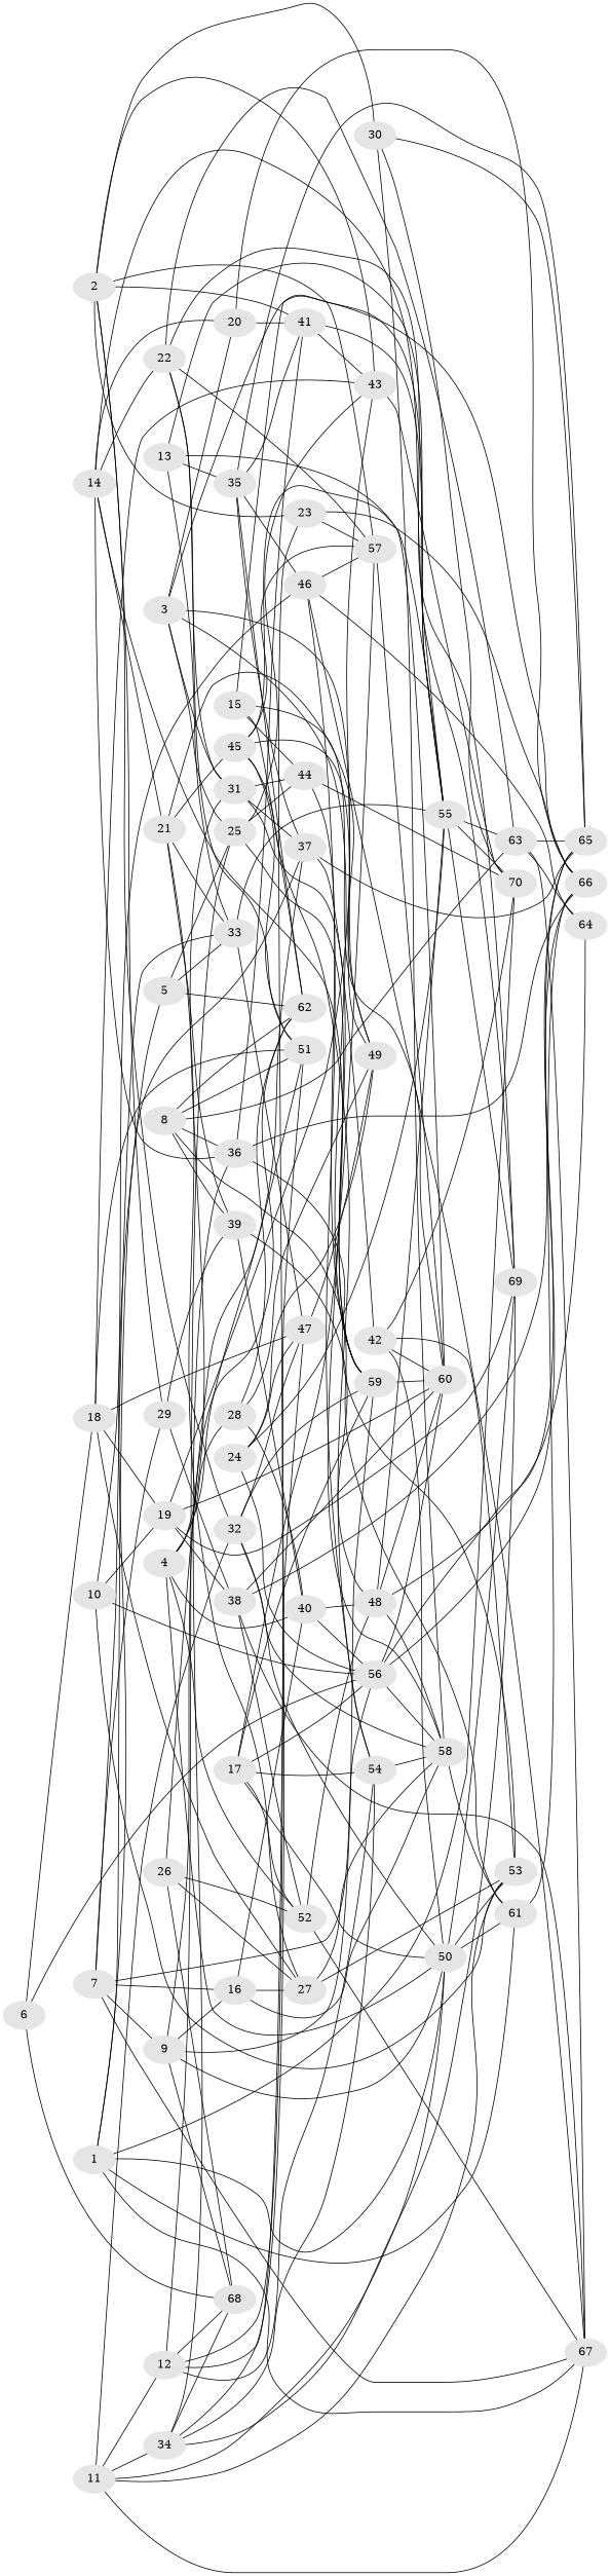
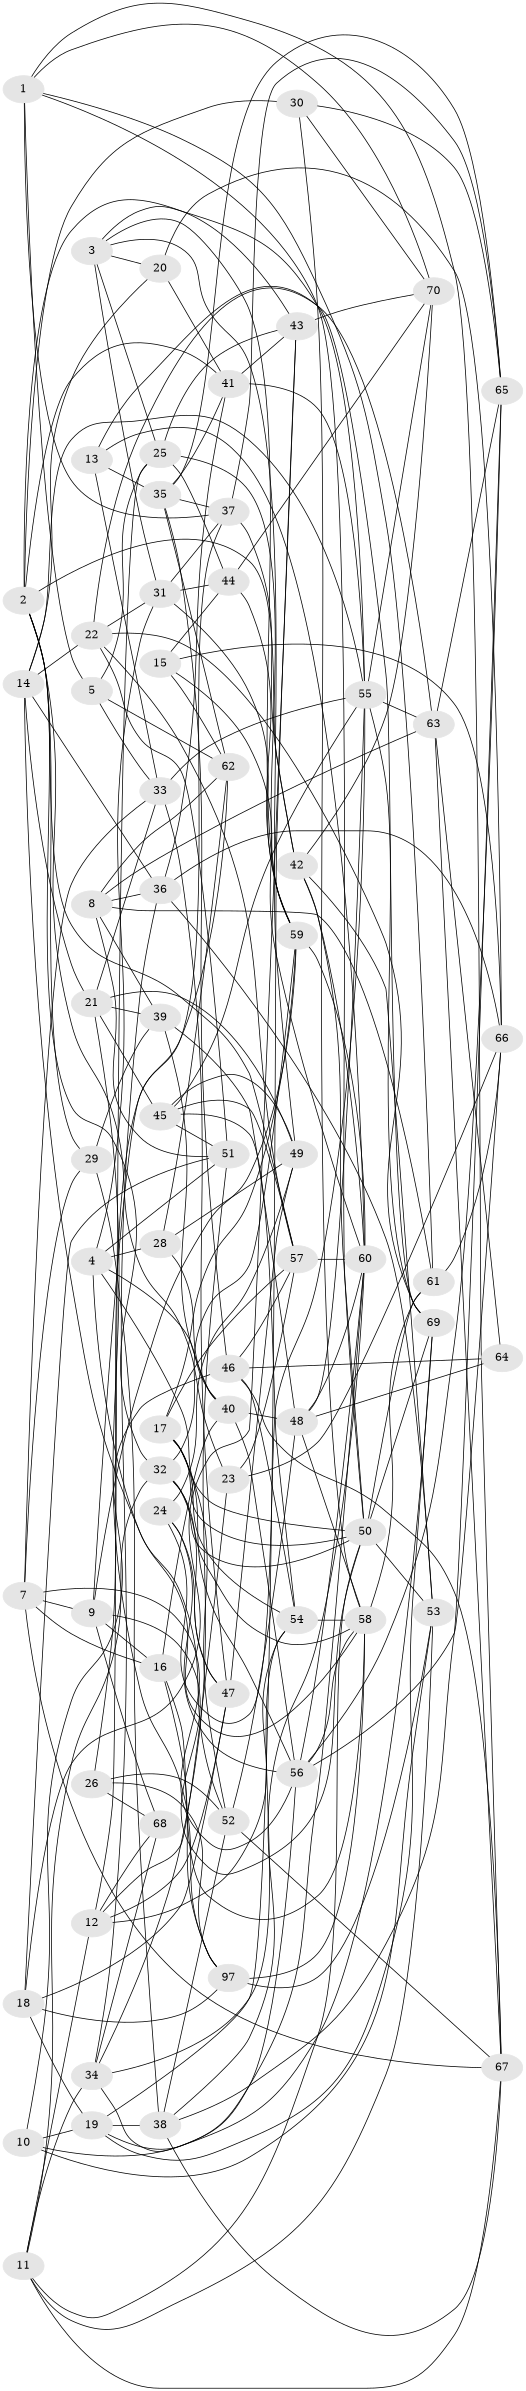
  graph {
    rankdir=LR
    node [color=gray90 style=filled]
    edge [weight=1.0]
    1
    5
    37
    50
    61
    67
    70
    25
    33
    62
    42
    65
    53
    69
    66
    2
    23
    29
    30
    32
    41
    43
    57
    39
    38
    58
    59
    47
    55
    60
    3
    20
    31
    49
    44
    63
    4
    28
    40
    51
    52
    56
    48
-   6
    18
    68
    19
-   27
+   27 [label=97]
    7
    9
    16
    8
    36
    64
    10
    46
    54
    11
    12
    34
    13
    35
    14
    21
    22
    45
    15
    17
    24
    26
    1 -- 5
    1 -- 37
    1 -- 50
    1 -- 61
    1 -- 67
    1 -- 70
    5 -- 25
    5 -- 33
    5 -- 62
    37 -- 42
    37 -- 65
    50 -- 61
    50 -- 53
    50 -- 69
    61 -- 66
    25 -- 43
    25 -- 59
    25 -- 44
    33 -- 47
    33 -- 55
    42 -- 50
    42 -- 70
    42 -- 53
    42 -- 60
+   2 -- 42
    2 -- 23
    2 -- 29
    2 -- 30
    2 -- 32
    2 -- 41
    2 -- 43
    2 -- 57
    23 -- 66
    23 -- 57
    29 -- 39
    29 -- 38
    30 -- 70
    30 -- 65
    30 -- 58
    32 -- 50
    32 -- 58
    32 -- 59
    32 -- 47
    41 -- 43
    41 -- 55
    43 -- 70
    57 -- 60 [weight=2.0]
    39 -- 40
    39 -- 48
    38 -- 67
    38 -- 65
    38 -- 60
    38 -- 52
    58 -- 61
    59 -- 60
    47 -- 49
    55 -- 70
    55 -- 69
    55 -- 63
    3 -- 25
    3 -- 59
    3 -- 55
    3 -- 20
    3 -- 31
    3 -- 49
    20 -- 66
    20 -- 41
    31 -- 37
    31 -- 59
    31 -- 44
    44 -- 70
    44 -- 59
    63 -- 67
    63 -- 65
    63 -- 64
    4 -- 50
    4 -- 31
    4 -- 28
    4 -- 40
    4 -- 51
    4 -- 52
    28 -- 62
    28 -- 49
    28 -- 40
    40 -- 56
    40 -- 48
    52 -- 67
    52 -- 48
    56 -- 65
    56 -- 66
    56 -- 58
    56 -- 60
    48 -- 58
    48 -- 55
    48 -- 60
    48 -- 64
-   6 -- 56
-   6 -- 18
-   6 -- 68 [weight=2.0]
    18 -- 43
    18 -- 47
    18 -- 51
    18 -- 19
    18 -- 27
    19 -- 69
    19 -- 43
    19 -- 38
    19 -- 60
    27 -- 53
    27 -- 58
    7 -- 67
    7 -- 33
    7 -- 29
    7 -- 56
    7 -- 9
    7 -- 16
    9 -- 50
    9 -- 62
    9 -- 59
    9 -- 68
    9 -- 16
    16 -- 58 [weight=2.0]
    16 -- 40
    16 -- 27
    8 -- 61
    8 -- 62
    8 -- 39
    8 -- 63
    8 -- 51
    8 -- 36
    36 -- 53
    36 -- 66
    36 -- 41
    10 -- 53
    10 -- 56
    10 -- 19
    10 -- 46
    46 -- 67
    46 -- 57
    46 -- 64
    46 -- 54
    54 -- 58
    11 -- 50
    11 -- 67
    11 -- 53
    11 -- 32
    11 -- 12
    11 -- 34
    12 -- 25
    12 -- 23
    12 -- 47
    12 -- 68
    12 -- 54
    34 -- 69
    34 -- 51
    34 -- 68
    34 -- 36
    34 -- 54
    13 -- 33
    13 -- 69
    13 -- 60
    13 -- 35
    35 -- 37
    35 -- 62
    35 -- 65
    35 -- 41
    35 -- 46
    14 -- 58
    14 -- 55
    14 -- 20
    14 -- 36
    14 -- 21
    14 -- 22
    21 -- 33
    21 -- 39
    21 -- 49
    21 -- 27
    21 -- 45
    22 -- 69
    22 -- 57
    22 -- 31
    22 -- 63
    22 -- 51
    45 -- 57
    45 -- 55
    45 -- 49
    45 -- 51
    45 -- 54
    15 -- 62
    15 -- 66
    15 -- 60
    15 -- 44
    17 -- 50
    17 -- 57
    17 -- 59
    17 -- 52
    17 -- 56
    17 -- 54
    24 -- 47
    24 -- 55
    24 -- 49
    24 -- 56
    26 -- 37
    26 -- 52
    26 -- 68
    26 -- 27
  }
